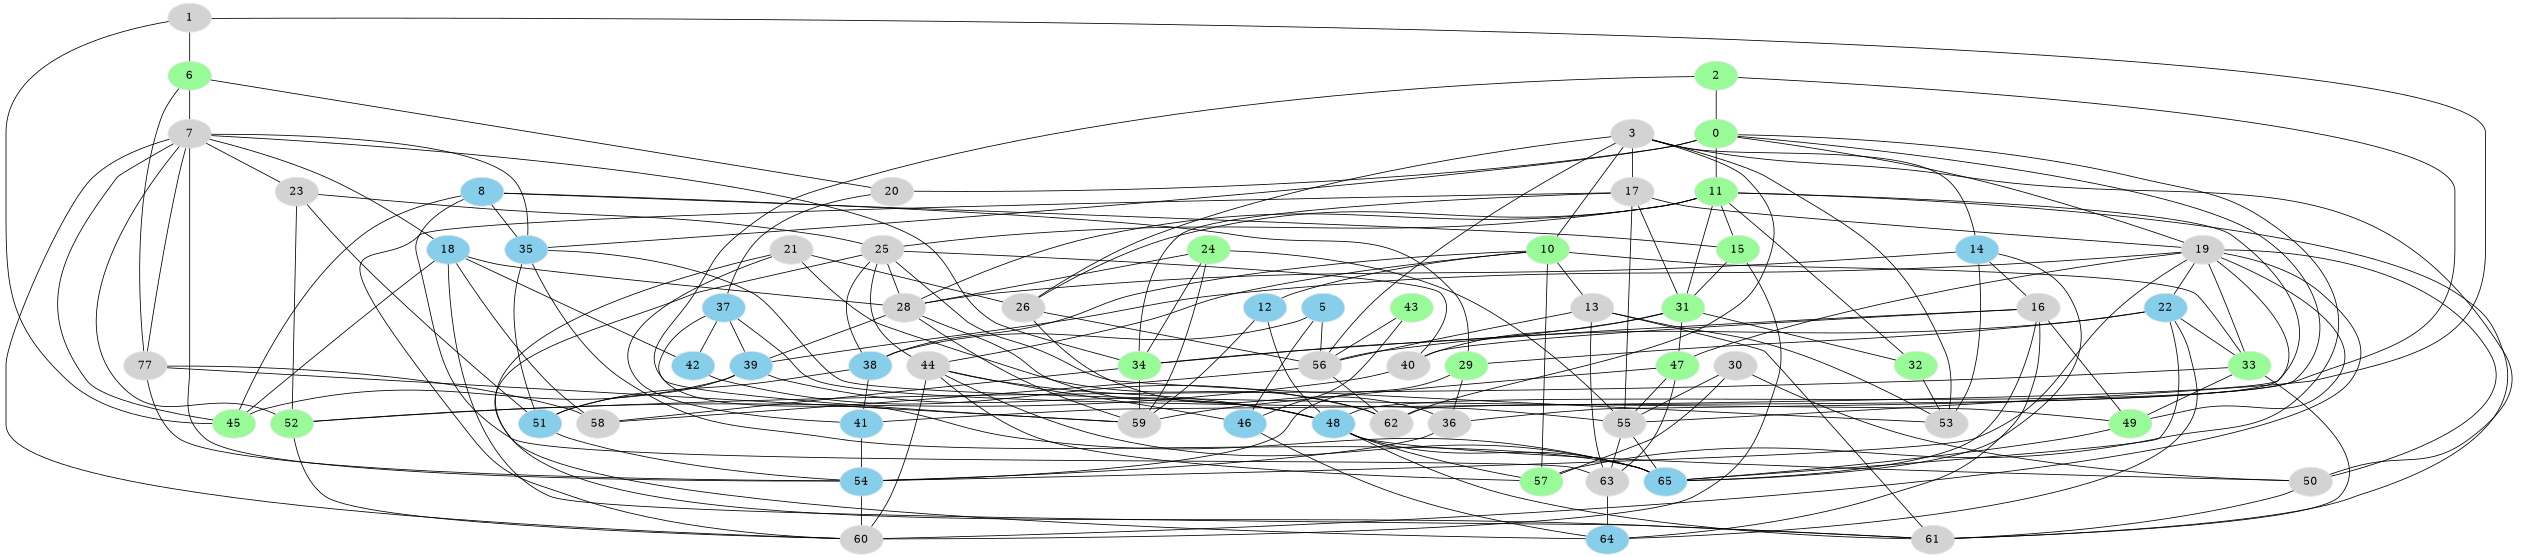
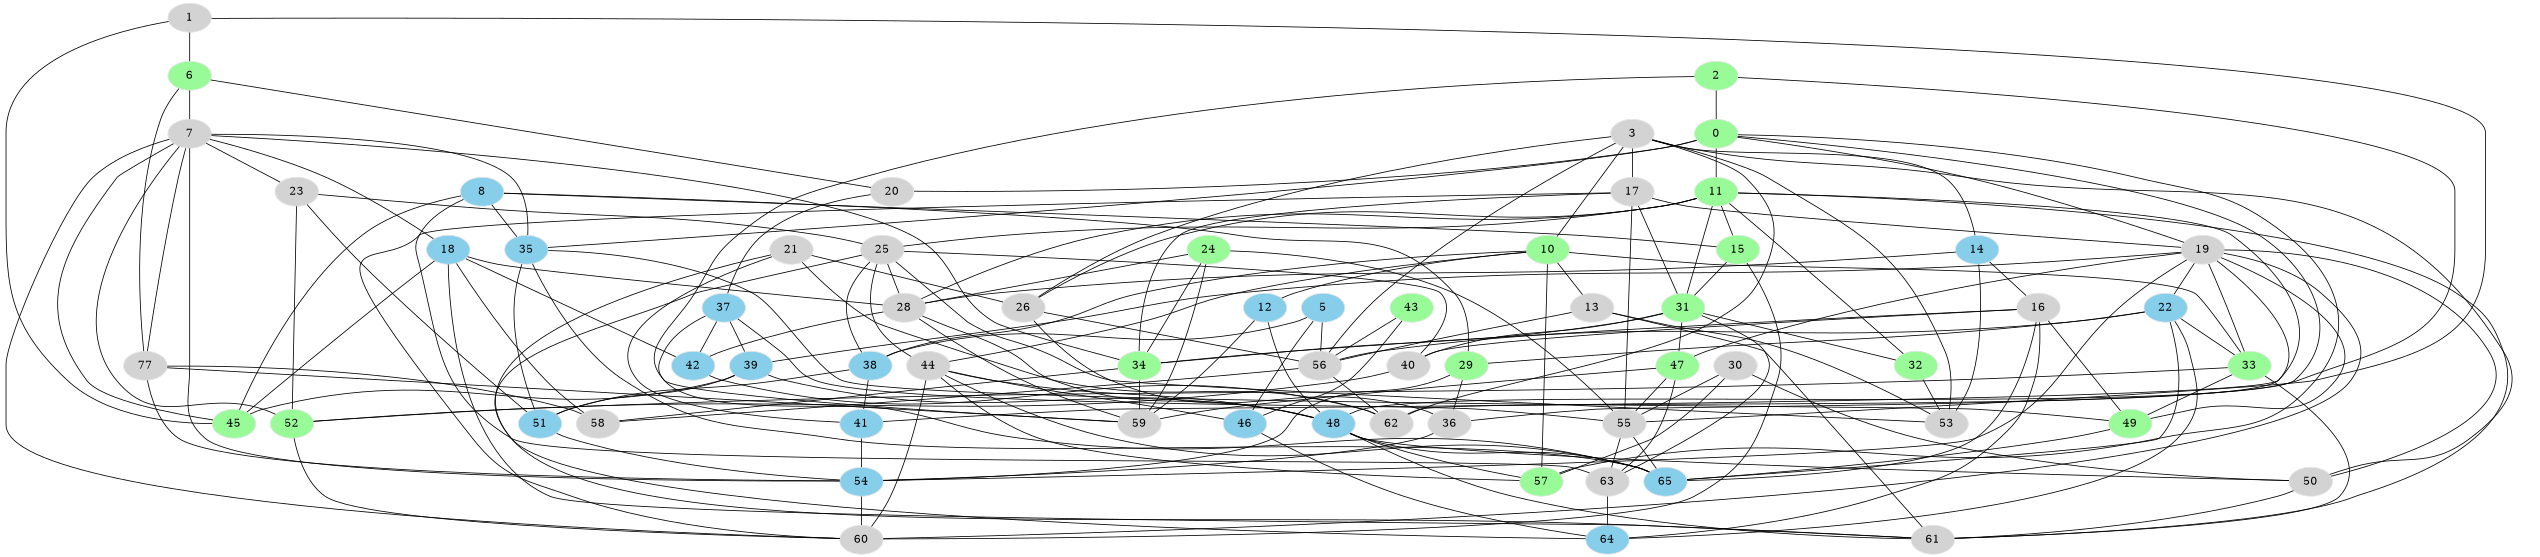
  graph {
    node [color=gray90 fillcolor=lightgrey style=filled]
    edge [weight=1.0]
    6 [fillcolor=palegreen]
    1
    45 [fillcolor=palegreen]
    55
    20
    7
    n7 [label=77]
    63
    65 [fillcolor=skyblue]
    2 [fillcolor=palegreen]
    n11 [fillcolor=palegreen label=0]
    48 [fillcolor=skyblue]
    59
    11 [fillcolor=palegreen]
    19
    35 [fillcolor=skyblue]
    36
    57 [fillcolor=palegreen]
    5 [fillcolor=skyblue]
    56
    38 [fillcolor=skyblue]
    46 [fillcolor=skyblue]
    50
    61
    10 [fillcolor=palegreen]
    3
    14 [fillcolor=skyblue]
    17
    26
    53
    62
    12 [fillcolor=skyblue]
    13
    33 [fillcolor=palegreen]
    44
    28
    16
    34 [fillcolor=palegreen]
    60
    31 [fillcolor=palegreen]
    58
    15 [fillcolor=palegreen]
    32 [fillcolor=palegreen]
    25
    41 [fillcolor=skyblue]
    54 [fillcolor=skyblue]
    49 [fillcolor=palegreen]
    22 [fillcolor=skyblue]
    39 [fillcolor=skyblue]
    47 [fillcolor=palegreen]
    37 [fillcolor=skyblue]
    51 [fillcolor=skyblue]
    64 [fillcolor=skyblue]
    18 [fillcolor=skyblue]
    23
    52 [fillcolor=palegreen]
    42 [fillcolor=skyblue]
    8 [fillcolor=skyblue]
    29 [fillcolor=palegreen]
    40
    21
    24 [fillcolor=palegreen]
    30
    43 [fillcolor=palegreen]
    6 -- 20
    6 -- 7
    6 -- n7
    1 -- 6
    1 -- 45
    1 -- 55
    55 -- 63
    55 -- 65
    20 -- 37
    7 -- 45
    7 -- n7
    7 -- 35
    7 -- 34
    7 -- 60
    7 -- 54
    7 -- 18
    7 -- 23
    7 -- 52
    n7 -- 59 [weight=2.0]
    n7 -- 58
    n7 -- 54
    63 -- 64
    2 -- n11
    2 -- 48
    2 -- 59
    n11 -- 20 [weight=2.0]
    n11 -- 11
    n11 -- 19
    n11 -- 35
    n11 -- 36
    n11 -- 57
    48 -- 65
    48 -- 57
    48 -- 50
    48 -- 61
    11 -- 61
    11 -- 26 [weight=2.0]
    11 -- 28
    11 -- 31
    11 -- 15
    11 -- 32 [weight=2.0]
    11 -- 25
    11 -- 41
    19 -- 50
    19 -- 62
    19 -- 33 [weight=2.0]
    19 -- 60
    19 -- 54 [weight=2.0]
    19 -- 49 [weight=2.0]
    19 -- 22
    19 -- 39
    19 -- 47
    35 -- 65
    35 -- 49
    35 -- 51
    36 -- 54 [weight=2.0]
    5 -- 56
    5 -- 38
    5 -- 46
    56 -- 62
    56 -- 58
    38 -- 41
    38 -- 51
    46 -- 64
    50 -- 61
    10 -- 57
    10 -- 38
    10 -- 12 [weight=2.0]
    10 -- 13
    10 -- 33
    10 -- 44
    3 -- 56
    3 -- 50
    3 -- 10 [weight=2.0]
    3 -- 14
    3 -- 17
    3 -- 26
    3 -- 53
    3 -- 62
-   14 -- 65
    14 -- 53
    14 -- 28
    14 -- 16
    17 -- 55
    17 -- 19
    17 -- 34
    17 -- 60
    17 -- 31
    26 -- 36
    26 -- 56
    12 -- 48
    12 -- 59
-   13 -- 63
+   31 -- 63
    13 -- 56
    13 -- 61
    13 -- 53
    33 -- 61
    33 -- 49
    33 -- 52
    44 -- 65
    44 -- 48
    44 -- 57
    44 -- 46
    44 -- 60
    28 -- 48
    28 -- 59
-   28 -- 39
+   28 -- 42
    16 -- 65
    16 -- 34
    16 -- 49
    16 -- 64
    16 -- 40
    34 -- 59 [weight=2.0]
    34 -- 58
    31 -- 34
    31 -- 32
    31 -- 47
    31 -- 40
    15 -- 60
    15 -- 31
    32 -- 53 [weight=2.0]
    25 -- 38
    25 -- 53
    25 -- 44
    25 -- 28
    25 -- 64
    25 -- 40
    41 -- 54
    54 -- 60 [weight=2.0]
    49 -- 65
    22 -- 65
    22 -- 56
    22 -- 33
    22 -- 64
    22 -- 29
    39 -- 45
    39 -- 48
    39 -- 51
    47 -- 55
    47 -- 63
    47 -- 59
    37 -- 55
    37 -- 65
    37 -- 39
    37 -- 42
    51 -- 54
    18 -- 45
    18 -- 61
    18 -- 28
    18 -- 58
    18 -- 42 [weight=2.0]
    23 -- 25
    23 -- 51
    23 -- 52
    52 -- 60
    42 -- 62
    8 -- 45
    8 -- 63
    8 -- 35
    8 -- 15
    8 -- 29
    29 -- 36
    29 -- 54
    40 -- 52
    21 -- 61
    21 -- 26
    21 -- 62
    21 -- 41
    24 -- 55
    24 -- 59
    24 -- 28
    24 -- 34
    30 -- 55
    30 -- 57
    30 -- 50
    43 -- 56
    43 -- 46
  }
